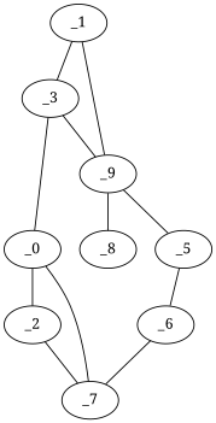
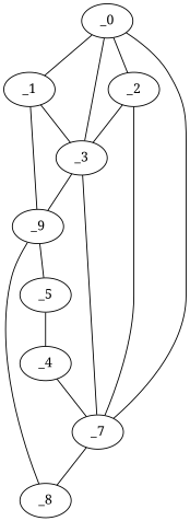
  graph {
    fontname="Noto Serif"
    node [fontname="Noto Serif" x=94]
    edge [fontname="Noto Serif" valence=1]
    _0 [y=17]
    _1 [y=28]
    _2 [x=100 y=23]
    _7 [x=126 y=39]
    _3 [x=101 y=36]
    n6 [label=_9 x=104 y=90]
    _8 [x=126 y=53]
    _5 [x=106 y=97]
-   _6 [x=109 y=104]
+   _6 [x=109 y=104 label=_4]
+   _0 -- _1
    _0 -- _2
    _0 -- _7
    _1 -- _3 [valence=2]
    _1 -- n6
    _2 -- _7
+   _2 -- _3 [valence=2]
+   _7 -- _8
    _3 -- _0
+   _3 -- _7 [valence=2]
    _3 -- n6 [valence=2]
    n6 -- _8
    n6 -- _5
    _5 -- _6
    _6 -- _7
  }
